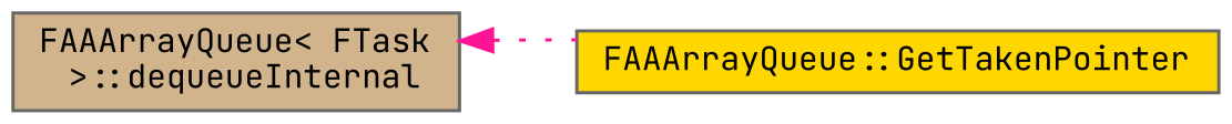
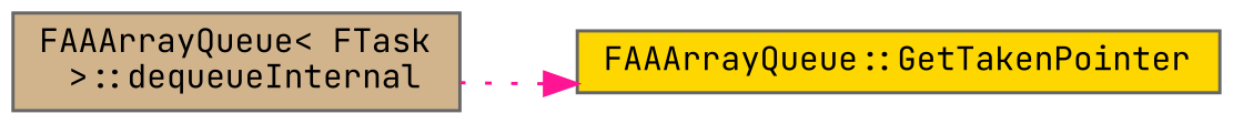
  digraph {
    rankdir=RL
    fontname="JetBrains Mono"
    node [fontname="JetBrains Mono" fontsize=10 shape=box style=filled]
    n1 [color=gray40 fillcolor=gold fontcolor=black height=0.2 label="FAAArrayQueue::GetTakenPointer" width=0.4]
    n2 [color=grey40 fillcolor=tan height=0.2 label="FAAArrayQueue\< FTask\l \>::dequeueInternal" width=0.4]
-   n2 -> n1 [color=deeppink dir=back fontname="JetBrains Mono" fontsize=10 labelfontname=Helvetica labelfontsize=10 style=dotted]
+   n1 -> n2 [color=deeppink dir=back fontname="JetBrains Mono" fontsize=10 labelfontname=Helvetica labelfontsize=10 style=dotted]
  }
